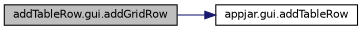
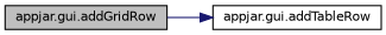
  digraph {
    rankdir=LR
    node [color=black fontname=Helvetica fontsize=10 shape=record style=filled]
-   n1 [fillcolor=grey75 fontcolor=black height=0.2 label="addTableRow.gui.addGridRow" width=0.4]
+   n1 [fillcolor=grey75 fontcolor=black height=0.2 label="appjar.gui.addGridRow" width=0.4]
    n2 [fillcolor=white height=0.2 label="appjar.gui.addTableRow" width=0.4]
    n1 -> n2 [color=midnightblue fontname=Helvetica fontsize=10 labelfontname=Helvetica labelfontsize=10 style=solid]
  }
